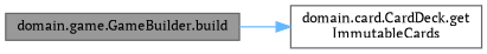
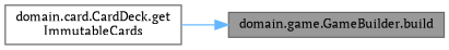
  digraph {
    rankdir=LR
    fontname="PT Serif"
    node [fontname="PT Serif" fontsize=10 shape=box style=filled]
    n1 [color=gray40 fillcolor=grey60 fontcolor=black height=0.2 label="domain.game.GameBuilder.build" width=0.4]
    n2 [color=grey40 fillcolor=white height=0.2 label="domain.card.CardDeck.get\lImmutableCards" width=0.4]
-   n1 -> n2 [color=steelblue1 fontname="PT Serif" fontsize=10 labelfontname=Helvetica labelfontsize=10 style=solid]
+   n2 -> n1 [color=steelblue1 fontname="PT Serif" fontsize=10 labelfontname=Helvetica labelfontsize=10 style=solid]
  }
